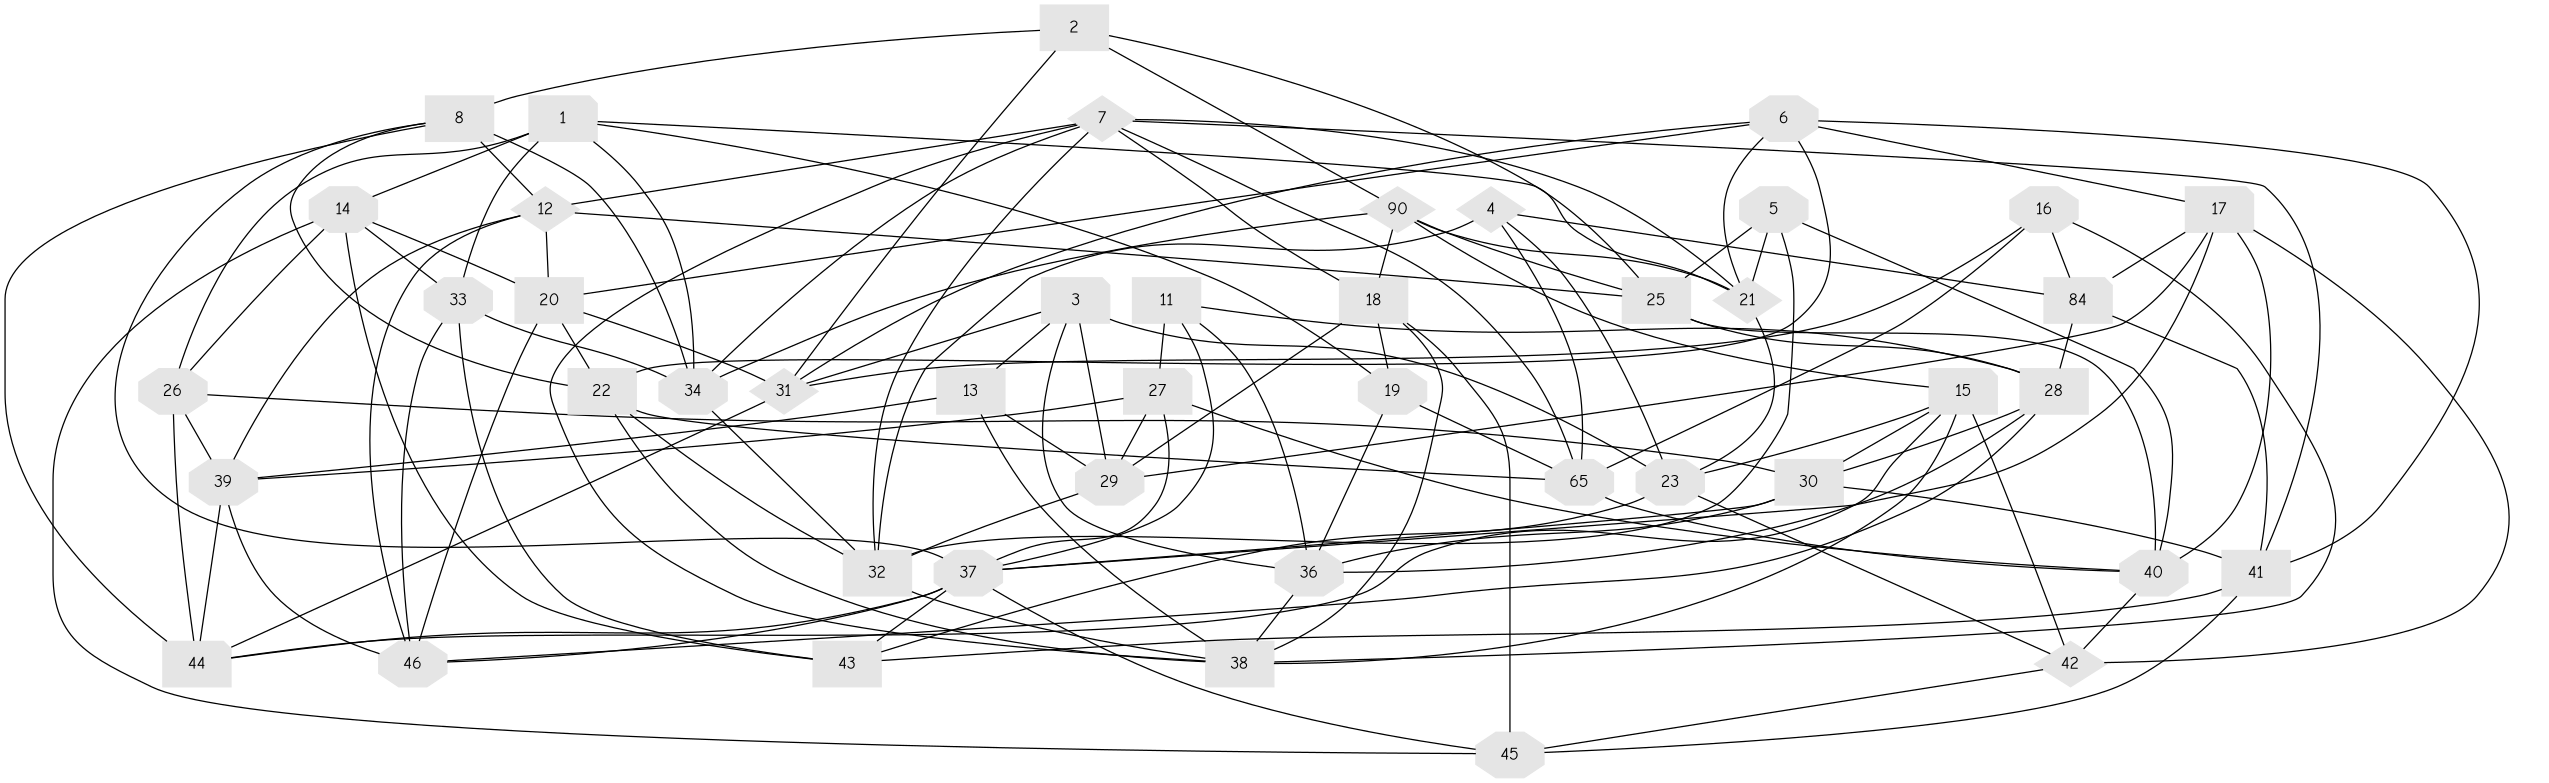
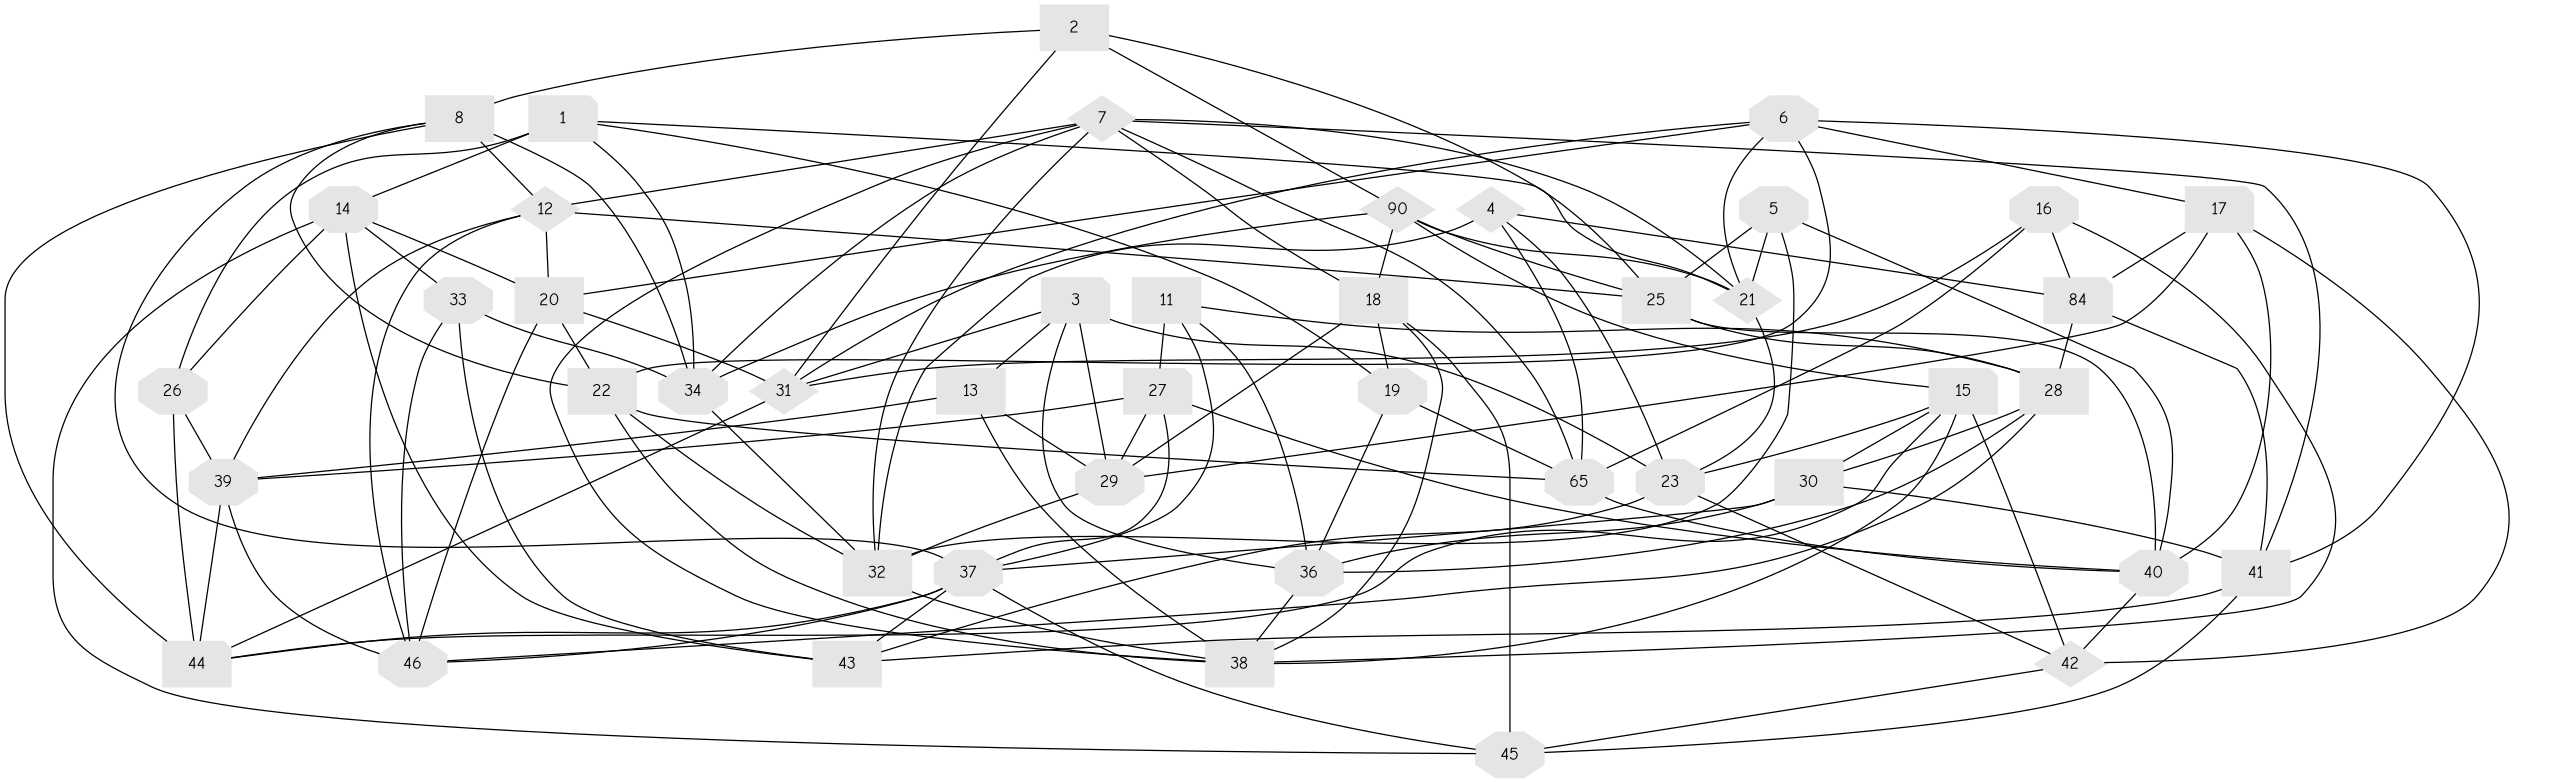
  graph {
    fontname="Comic Neue"
    node [color=gray90 fontname="Comic Neue" shape=octagon style=filled]
    edge [fontname="Comic Neue" weight=1.0]
    1 [shape=note]
    14
    19
    21 [shape=diamond]
    26
    33
    34
    45
    20 [shape=box]
    43 [shape=box]
    36
    n12 [label=65]
    23
    44 [shape=note]
    39
    30 [shape=box]
    46
    32 [shape=box]
    2 [shape=box]
    8 [shape=box]
    n21 [label=90 shape=diamond]
    25 [shape=box]
    31 [shape=diamond]
    22 [shape=box]
    12 [shape=diamond]
    37
    18 [shape=box]
    15 [shape=note]
    40
    28 [shape=box]
    3 [shape=note]
    13 [shape=box]
    29
    38 [shape=box]
    42 [shape=diamond]
    4 [shape=diamond]
    n37 [label=84 shape=note]
    41 [shape=box]
    5
    6
    17 [shape=note]
    7 [shape=diamond]
    11 [shape=box]
    27 [shape=note]
    16
    1 -- 14
    1 -- 19
    1 -- 21
    1 -- 26
-   1 -- 33
    1 -- 34
    14 -- 26
    14 -- 33
    14 -- 45
    14 -- 20
    14 -- 43
    19 -- 36
    19 -- n12
    21 -- 23
    26 -- 44 [weight=2.0]
    26 -- 39
-   26 -- 30
    33 -- 34
    33 -- 43 [weight=2.0]
    33 -- 46
    34 -- 32
    20 -- 46
    20 -- 31
    20 -- 22
    36 -- 38
    n12 -- 40
    23 -- 43
    23 -- 42
    39 -- 44
    39 -- 46
    30 -- 36
    30 -- 37
    30 -- 41
    32 -- 38
    2 -- 8
    2 -- n21
    2 -- 25
    2 -- 31
    8 -- 34
    8 -- 44
    8 -- 22
    8 -- 12
    8 -- 37
    n21 -- 21
    n21 -- 34
    n21 -- 25
    n21 -- 18
    n21 -- 15
    25 -- 40
    25 -- 28
    31 -- 44
    22 -- n12
    22 -- 32
    22 -- 38
    12 -- 20
    12 -- 39
    12 -- 46
    12 -- 25
    37 -- 45
    37 -- 43
    37 -- 44
    37 -- 46
    18 -- 19
    18 -- 45
    18 -- 29
    18 -- 38
    15 -- 23
    15 -- 44
    15 -- 30
    15 -- 38
    15 -- 42
    40 -- 42
    28 -- 36
    28 -- 30
    28 -- 46
    3 -- 36
    3 -- 23
    3 -- 31
    3 -- 13
    3 -- 29
    13 -- 39
    13 -- 29
    13 -- 38
    29 -- 32
    42 -- 45
    4 -- n12
    4 -- 23
    4 -- 32
    4 -- n37
    n37 -- 28
    n37 -- 41
    41 -- 45
    41 -- 43
    5 -- 21
    5 -- 32
    5 -- 25
    5 -- 40
    6 -- 21
    6 -- 20
    6 -- 31
    6 -- 22
    6 -- 41
    6 -- 17
-   17 -- 37
    17 -- 40
    17 -- 29
    17 -- 42
    17 -- n37
    7 -- 21
    7 -- 34
    7 -- n12
    7 -- 32
    7 -- 12
    7 -- 18
    7 -- 38
    7 -- 41
    11 -- 36
    11 -- 37
    11 -- 28
    11 -- 27
    27 -- 39
    27 -- 37 [weight=2.0]
    27 -- 40
    27 -- 29
    16 -- n12
    16 -- 31
    16 -- 38
    16 -- n37
  }
